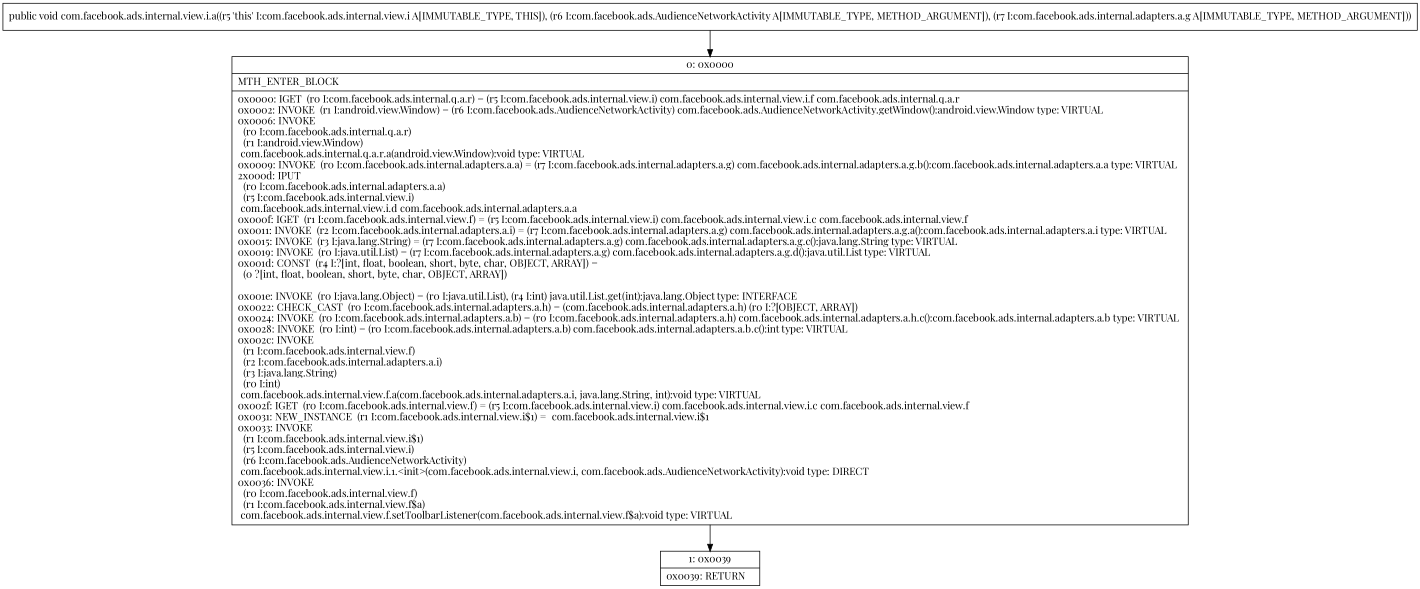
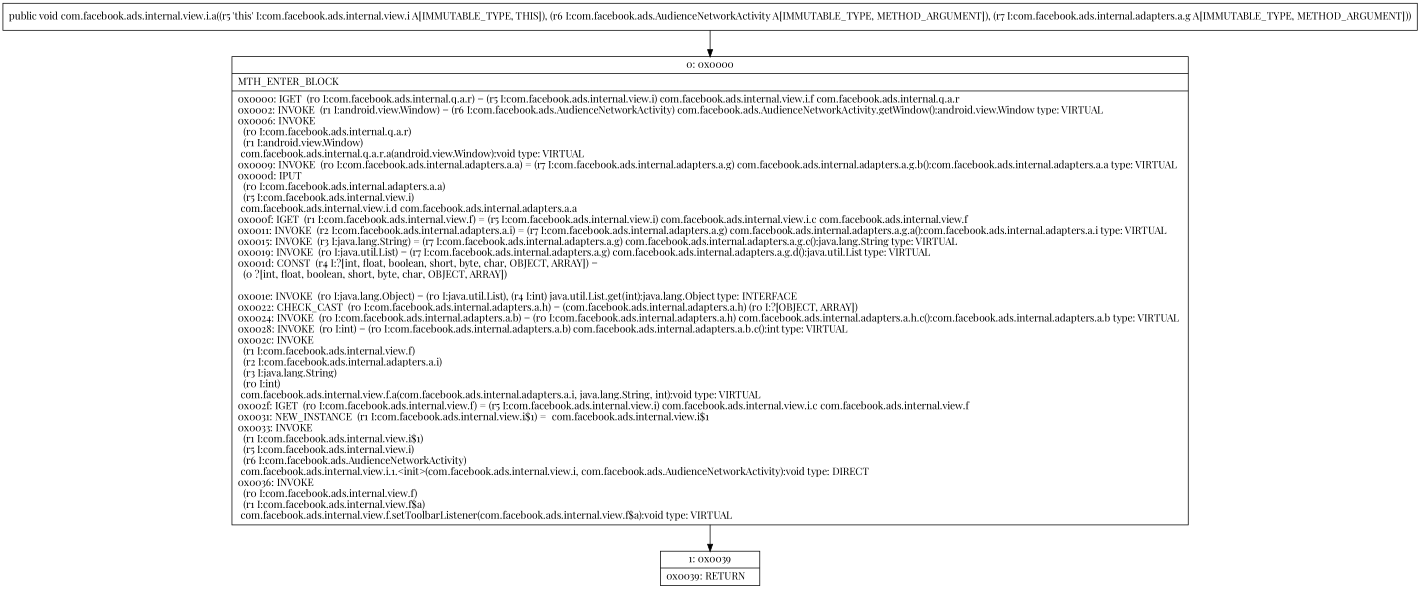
  digraph {
    fontname="Playfair Display"
    node [shape=record fontname="Playfair Display"]
    edge [fontname="Playfair Display"]
-   n1 [label="{0\:\ 0x0000|MTH_ENTER_BLOCK\l|0x0000: IGET  (r0 I:com.facebook.ads.internal.q.a.r) = (r5 I:com.facebook.ads.internal.view.i) com.facebook.ads.internal.view.i.f com.facebook.ads.internal.q.a.r \l0x0002: INVOKE  (r1 I:android.view.Window) = (r6 I:com.facebook.ads.AudienceNetworkActivity) com.facebook.ads.AudienceNetworkActivity.getWindow():android.view.Window type: VIRTUAL \l0x0006: INVOKE  \l  (r0 I:com.facebook.ads.internal.q.a.r)\l  (r1 I:android.view.Window)\l com.facebook.ads.internal.q.a.r.a(android.view.Window):void type: VIRTUAL \l0x0009: INVOKE  (r0 I:com.facebook.ads.internal.adapters.a.a) = (r7 I:com.facebook.ads.internal.adapters.a.g) com.facebook.ads.internal.adapters.a.g.b():com.facebook.ads.internal.adapters.a.a type: VIRTUAL \l2x000d: IPUT  \l  (r0 I:com.facebook.ads.internal.adapters.a.a)\l  (r5 I:com.facebook.ads.internal.view.i)\l com.facebook.ads.internal.view.i.d com.facebook.ads.internal.adapters.a.a \l0x000f: IGET  (r1 I:com.facebook.ads.internal.view.f) = (r5 I:com.facebook.ads.internal.view.i) com.facebook.ads.internal.view.i.c com.facebook.ads.internal.view.f \l0x0011: INVOKE  (r2 I:com.facebook.ads.internal.adapters.a.i) = (r7 I:com.facebook.ads.internal.adapters.a.g) com.facebook.ads.internal.adapters.a.g.a():com.facebook.ads.internal.adapters.a.i type: VIRTUAL \l0x0015: INVOKE  (r3 I:java.lang.String) = (r7 I:com.facebook.ads.internal.adapters.a.g) com.facebook.ads.internal.adapters.a.g.c():java.lang.String type: VIRTUAL \l0x0019: INVOKE  (r0 I:java.util.List) = (r7 I:com.facebook.ads.internal.adapters.a.g) com.facebook.ads.internal.adapters.a.g.d():java.util.List type: VIRTUAL \l0x001d: CONST  (r4 I:?[int, float, boolean, short, byte, char, OBJECT, ARRAY]) = \l  (0 ?[int, float, boolean, short, byte, char, OBJECT, ARRAY])\l \l0x001e: INVOKE  (r0 I:java.lang.Object) = (r0 I:java.util.List), (r4 I:int) java.util.List.get(int):java.lang.Object type: INTERFACE \l0x0022: CHECK_CAST  (r0 I:com.facebook.ads.internal.adapters.a.h) = (com.facebook.ads.internal.adapters.a.h) (r0 I:?[OBJECT, ARRAY]) \l0x0024: INVOKE  (r0 I:com.facebook.ads.internal.adapters.a.b) = (r0 I:com.facebook.ads.internal.adapters.a.h) com.facebook.ads.internal.adapters.a.h.c():com.facebook.ads.internal.adapters.a.b type: VIRTUAL \l0x0028: INVOKE  (r0 I:int) = (r0 I:com.facebook.ads.internal.adapters.a.b) com.facebook.ads.internal.adapters.a.b.c():int type: VIRTUAL \l0x002c: INVOKE  \l  (r1 I:com.facebook.ads.internal.view.f)\l  (r2 I:com.facebook.ads.internal.adapters.a.i)\l  (r3 I:java.lang.String)\l  (r0 I:int)\l com.facebook.ads.internal.view.f.a(com.facebook.ads.internal.adapters.a.i, java.lang.String, int):void type: VIRTUAL \l0x002f: IGET  (r0 I:com.facebook.ads.internal.view.f) = (r5 I:com.facebook.ads.internal.view.i) com.facebook.ads.internal.view.i.c com.facebook.ads.internal.view.f \l0x0031: NEW_INSTANCE  (r1 I:com.facebook.ads.internal.view.i$1) =  com.facebook.ads.internal.view.i$1 \l0x0033: INVOKE  \l  (r1 I:com.facebook.ads.internal.view.i$1)\l  (r5 I:com.facebook.ads.internal.view.i)\l  (r6 I:com.facebook.ads.AudienceNetworkActivity)\l com.facebook.ads.internal.view.i.1.\<init\>(com.facebook.ads.internal.view.i, com.facebook.ads.AudienceNetworkActivity):void type: DIRECT \l0x0036: INVOKE  \l  (r0 I:com.facebook.ads.internal.view.f)\l  (r1 I:com.facebook.ads.internal.view.f$a)\l com.facebook.ads.internal.view.f.setToolbarListener(com.facebook.ads.internal.view.f$a):void type: VIRTUAL \l}"]
+   n1 [label="{0\:\ 0x0000|MTH_ENTER_BLOCK\l|0x0000: IGET  (r0 I:com.facebook.ads.internal.q.a.r) = (r5 I:com.facebook.ads.internal.view.i) com.facebook.ads.internal.view.i.f com.facebook.ads.internal.q.a.r \l0x0002: INVOKE  (r1 I:android.view.Window) = (r6 I:com.facebook.ads.AudienceNetworkActivity) com.facebook.ads.AudienceNetworkActivity.getWindow():android.view.Window type: VIRTUAL \l0x0006: INVOKE  \l  (r0 I:com.facebook.ads.internal.q.a.r)\l  (r1 I:android.view.Window)\l com.facebook.ads.internal.q.a.r.a(android.view.Window):void type: VIRTUAL \l0x0009: INVOKE  (r0 I:com.facebook.ads.internal.adapters.a.a) = (r7 I:com.facebook.ads.internal.adapters.a.g) com.facebook.ads.internal.adapters.a.g.b():com.facebook.ads.internal.adapters.a.a type: VIRTUAL \l0x000d: IPUT  \l  (r0 I:com.facebook.ads.internal.adapters.a.a)\l  (r5 I:com.facebook.ads.internal.view.i)\l com.facebook.ads.internal.view.i.d com.facebook.ads.internal.adapters.a.a \l0x000f: IGET  (r1 I:com.facebook.ads.internal.view.f) = (r5 I:com.facebook.ads.internal.view.i) com.facebook.ads.internal.view.i.c com.facebook.ads.internal.view.f \l0x0011: INVOKE  (r2 I:com.facebook.ads.internal.adapters.a.i) = (r7 I:com.facebook.ads.internal.adapters.a.g) com.facebook.ads.internal.adapters.a.g.a():com.facebook.ads.internal.adapters.a.i type: VIRTUAL \l0x0015: INVOKE  (r3 I:java.lang.String) = (r7 I:com.facebook.ads.internal.adapters.a.g) com.facebook.ads.internal.adapters.a.g.c():java.lang.String type: VIRTUAL \l0x0019: INVOKE  (r0 I:java.util.List) = (r7 I:com.facebook.ads.internal.adapters.a.g) com.facebook.ads.internal.adapters.a.g.d():java.util.List type: VIRTUAL \l0x001d: CONST  (r4 I:?[int, float, boolean, short, byte, char, OBJECT, ARRAY]) = \l  (0 ?[int, float, boolean, short, byte, char, OBJECT, ARRAY])\l \l0x001e: INVOKE  (r0 I:java.lang.Object) = (r0 I:java.util.List), (r4 I:int) java.util.List.get(int):java.lang.Object type: INTERFACE \l0x0022: CHECK_CAST  (r0 I:com.facebook.ads.internal.adapters.a.h) = (com.facebook.ads.internal.adapters.a.h) (r0 I:?[OBJECT, ARRAY]) \l0x0024: INVOKE  (r0 I:com.facebook.ads.internal.adapters.a.b) = (r0 I:com.facebook.ads.internal.adapters.a.h) com.facebook.ads.internal.adapters.a.h.c():com.facebook.ads.internal.adapters.a.b type: VIRTUAL \l0x0028: INVOKE  (r0 I:int) = (r0 I:com.facebook.ads.internal.adapters.a.b) com.facebook.ads.internal.adapters.a.b.c():int type: VIRTUAL \l0x002c: INVOKE  \l  (r1 I:com.facebook.ads.internal.view.f)\l  (r2 I:com.facebook.ads.internal.adapters.a.i)\l  (r3 I:java.lang.String)\l  (r0 I:int)\l com.facebook.ads.internal.view.f.a(com.facebook.ads.internal.adapters.a.i, java.lang.String, int):void type: VIRTUAL \l0x002f: IGET  (r0 I:com.facebook.ads.internal.view.f) = (r5 I:com.facebook.ads.internal.view.i) com.facebook.ads.internal.view.i.c com.facebook.ads.internal.view.f \l0x0031: NEW_INSTANCE  (r1 I:com.facebook.ads.internal.view.i$1) =  com.facebook.ads.internal.view.i$1 \l0x0033: INVOKE  \l  (r1 I:com.facebook.ads.internal.view.i$1)\l  (r5 I:com.facebook.ads.internal.view.i)\l  (r6 I:com.facebook.ads.AudienceNetworkActivity)\l com.facebook.ads.internal.view.i.1.\<init\>(com.facebook.ads.internal.view.i, com.facebook.ads.AudienceNetworkActivity):void type: DIRECT \l0x0036: INVOKE  \l  (r0 I:com.facebook.ads.internal.view.f)\l  (r1 I:com.facebook.ads.internal.view.f$a)\l com.facebook.ads.internal.view.f.setToolbarListener(com.facebook.ads.internal.view.f$a):void type: VIRTUAL \l}"]
    n2 [label="{1\:\ 0x0039|0x0039: RETURN   \l}"]
    n3 [label="{public void com.facebook.ads.internal.view.i.a((r5 'this' I:com.facebook.ads.internal.view.i A[IMMUTABLE_TYPE, THIS]), (r6 I:com.facebook.ads.AudienceNetworkActivity A[IMMUTABLE_TYPE, METHOD_ARGUMENT]), (r7 I:com.facebook.ads.internal.adapters.a.g A[IMMUTABLE_TYPE, METHOD_ARGUMENT])) }"]
    n1 -> n2
    n3 -> n1
  }
